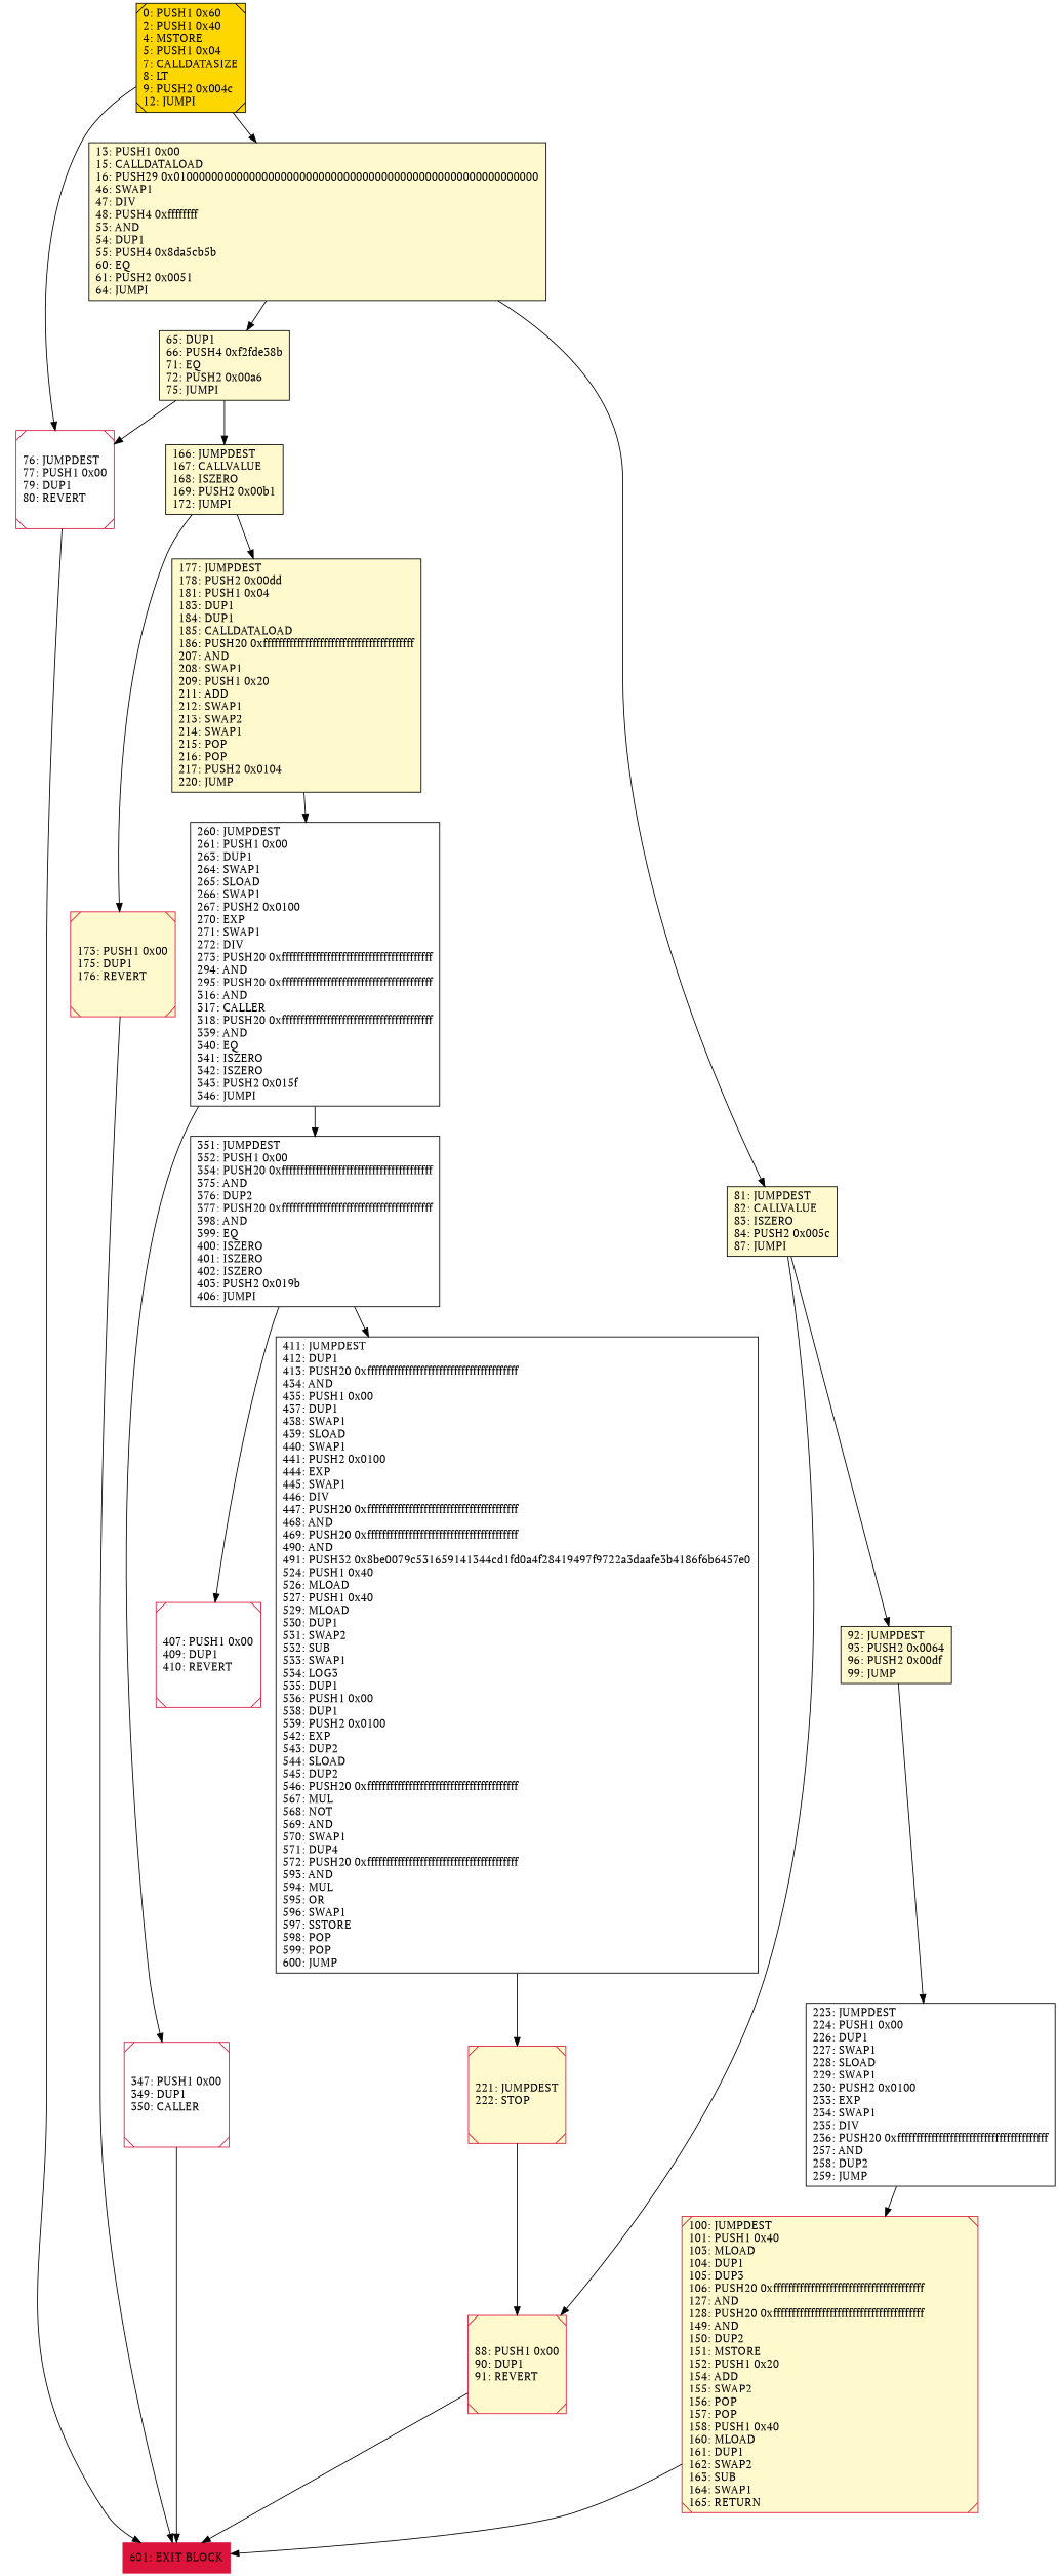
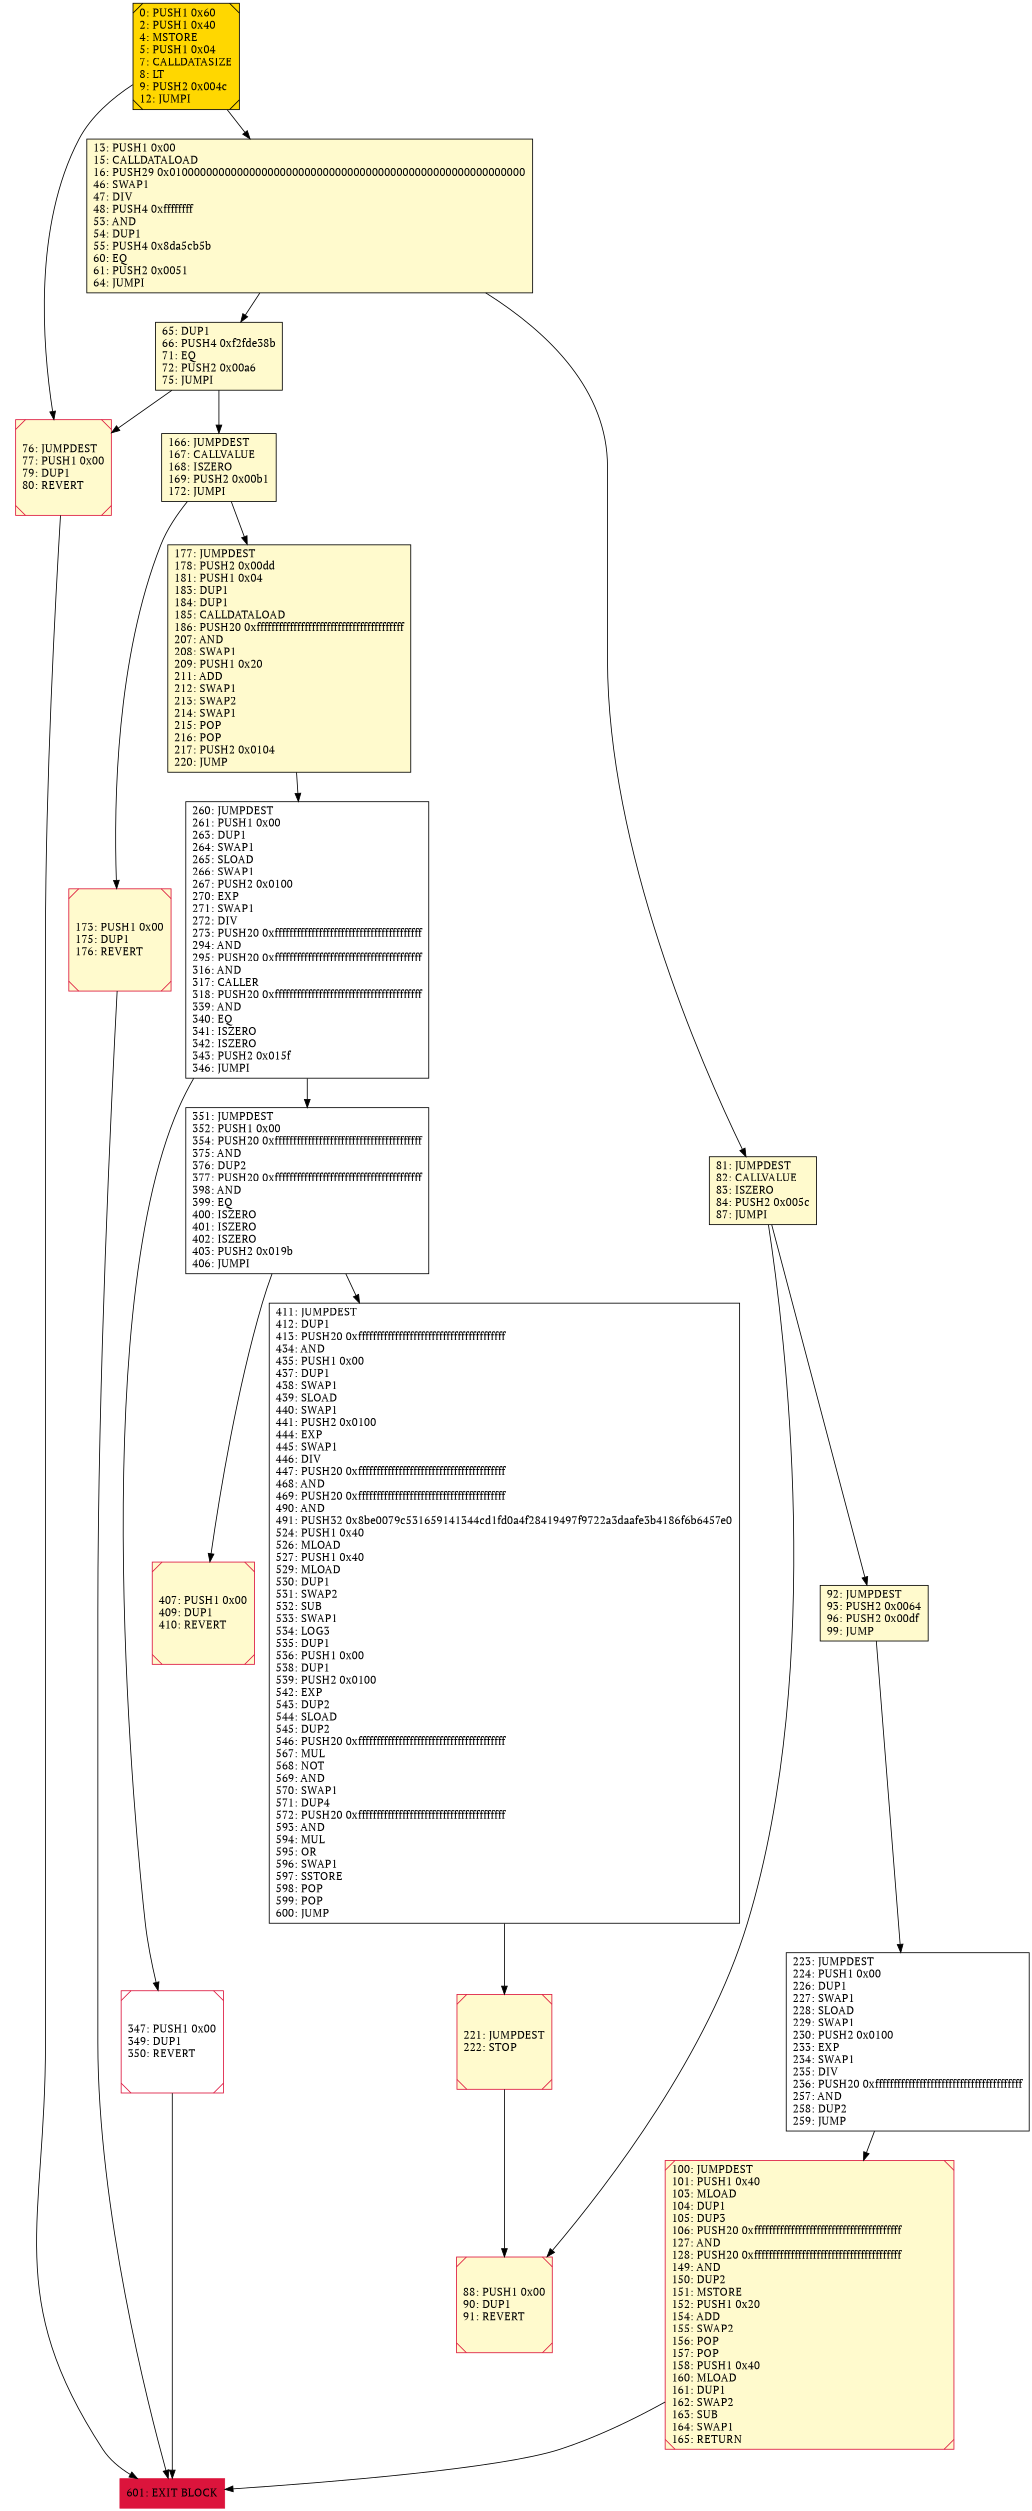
  digraph {
    fontname="PT Serif"
    rankdir=UD
    node [color=black fillcolor=lemonchiffon fontcolor=black fontname="PT Serif" shape=box style=filled]
    edge [fontname="PT Serif"]
    n1 [label="65: DUP1\l66: PUSH4 0xf2fde38b\l71: EQ\l72: PUSH2 0x00a6\l75: JUMPI\l"]
    n2 [label="166: JUMPDEST\l167: CALLVALUE\l168: ISZERO\l169: PUSH2 0x00b1\l172: JUMPI\l"]
-   n3 [color=crimson fillcolor=white label="76: JUMPDEST\l77: PUSH1 0x00\l79: DUP1\l80: REVERT\l" shape=Msquare]
+   n3 [color=crimson label="76: JUMPDEST\l77: PUSH1 0x00\l79: DUP1\l80: REVERT\l" shape=Msquare]
    n4 [color=crimson label="173: PUSH1 0x00\l175: DUP1\l176: REVERT\l" shape=Msquare]
    n5 [label="177: JUMPDEST\l178: PUSH2 0x00dd\l181: PUSH1 0x04\l183: DUP1\l184: DUP1\l185: CALLDATALOAD\l186: PUSH20 0xffffffffffffffffffffffffffffffffffffffff\l207: AND\l208: SWAP1\l209: PUSH1 0x20\l211: ADD\l212: SWAP1\l213: SWAP2\l214: SWAP1\l215: POP\l216: POP\l217: PUSH2 0x0104\l220: JUMP\l"]
    n6 [color=crimson fillcolor=crimson label="601: EXIT BLOCK\l"]
    n7 [fillcolor=gold label="0: PUSH1 0x60\l2: PUSH1 0x40\l4: MSTORE\l5: PUSH1 0x04\l7: CALLDATASIZE\l8: LT\l9: PUSH2 0x004c\l12: JUMPI\l" shape=Msquare]
    n8 [label="13: PUSH1 0x00\l15: CALLDATALOAD\l16: PUSH29 0x0100000000000000000000000000000000000000000000000000000000\l46: SWAP1\l47: DIV\l48: PUSH4 0xffffffff\l53: AND\l54: DUP1\l55: PUSH4 0x8da5cb5b\l60: EQ\l61: PUSH2 0x0051\l64: JUMPI\l"]
    n9 [label="81: JUMPDEST\l82: CALLVALUE\l83: ISZERO\l84: PUSH2 0x005c\l87: JUMPI\l"]
    n10 [label="92: JUMPDEST\l93: PUSH2 0x0064\l96: PUSH2 0x00df\l99: JUMP\l"]
    n11 [color=crimson label="88: PUSH1 0x00\l90: DUP1\l91: REVERT\l" shape=Msquare]
    n12 [fillcolor=white label="260: JUMPDEST\l261: PUSH1 0x00\l263: DUP1\l264: SWAP1\l265: SLOAD\l266: SWAP1\l267: PUSH2 0x0100\l270: EXP\l271: SWAP1\l272: DIV\l273: PUSH20 0xffffffffffffffffffffffffffffffffffffffff\l294: AND\l295: PUSH20 0xffffffffffffffffffffffffffffffffffffffff\l316: AND\l317: CALLER\l318: PUSH20 0xffffffffffffffffffffffffffffffffffffffff\l339: AND\l340: EQ\l341: ISZERO\l342: ISZERO\l343: PUSH2 0x015f\l346: JUMPI\l"]
    n13 [fillcolor=white label="223: JUMPDEST\l224: PUSH1 0x00\l226: DUP1\l227: SWAP1\l228: SLOAD\l229: SWAP1\l230: PUSH2 0x0100\l233: EXP\l234: SWAP1\l235: DIV\l236: PUSH20 0xffffffffffffffffffffffffffffffffffffffff\l257: AND\l258: DUP2\l259: JUMP\l"]
    n14 [color=crimson label="100: JUMPDEST\l101: PUSH1 0x40\l103: MLOAD\l104: DUP1\l105: DUP3\l106: PUSH20 0xffffffffffffffffffffffffffffffffffffffff\l127: AND\l128: PUSH20 0xffffffffffffffffffffffffffffffffffffffff\l149: AND\l150: DUP2\l151: MSTORE\l152: PUSH1 0x20\l154: ADD\l155: SWAP2\l156: POP\l157: POP\l158: PUSH1 0x40\l160: MLOAD\l161: DUP1\l162: SWAP2\l163: SUB\l164: SWAP1\l165: RETURN\l" shape=Msquare]
    n15 [color=crimson label="221: JUMPDEST\l222: STOP\l" shape=Msquare]
    n16 [fillcolor=white label="411: JUMPDEST\l412: DUP1\l413: PUSH20 0xffffffffffffffffffffffffffffffffffffffff\l434: AND\l435: PUSH1 0x00\l437: DUP1\l438: SWAP1\l439: SLOAD\l440: SWAP1\l441: PUSH2 0x0100\l444: EXP\l445: SWAP1\l446: DIV\l447: PUSH20 0xffffffffffffffffffffffffffffffffffffffff\l468: AND\l469: PUSH20 0xffffffffffffffffffffffffffffffffffffffff\l490: AND\l491: PUSH32 0x8be0079c531659141344cd1fd0a4f28419497f9722a3daafe3b4186f6b6457e0\l524: PUSH1 0x40\l526: MLOAD\l527: PUSH1 0x40\l529: MLOAD\l530: DUP1\l531: SWAP2\l532: SUB\l533: SWAP1\l534: LOG3\l535: DUP1\l536: PUSH1 0x00\l538: DUP1\l539: PUSH2 0x0100\l542: EXP\l543: DUP2\l544: SLOAD\l545: DUP2\l546: PUSH20 0xffffffffffffffffffffffffffffffffffffffff\l567: MUL\l568: NOT\l569: AND\l570: SWAP1\l571: DUP4\l572: PUSH20 0xffffffffffffffffffffffffffffffffffffffff\l593: AND\l594: MUL\l595: OR\l596: SWAP1\l597: SSTORE\l598: POP\l599: POP\l600: JUMP\l"]
-   n17 [color=crimson fillcolor=white label="347: PUSH1 0x00\l349: DUP1\l350: CALLER\l" shape=Msquare]
+   n17 [color=crimson fillcolor=white label="347: PUSH1 0x00\l349: DUP1\l350: REVERT\l" shape=Msquare]
    n18 [fillcolor=white label="351: JUMPDEST\l352: PUSH1 0x00\l354: PUSH20 0xffffffffffffffffffffffffffffffffffffffff\l375: AND\l376: DUP2\l377: PUSH20 0xffffffffffffffffffffffffffffffffffffffff\l398: AND\l399: EQ\l400: ISZERO\l401: ISZERO\l402: ISZERO\l403: PUSH2 0x019b\l406: JUMPI\l"]
-   n19 [color=crimson fillcolor=white label="407: PUSH1 0x00\l409: DUP1\l410: REVERT\l" shape=Msquare]
+   n19 [color=crimson label="407: PUSH1 0x00\l409: DUP1\l410: REVERT\l" shape=Msquare]
    n1 -> n2
    n1 -> n3
    n2 -> n4
    n2 -> n5
    n3 -> n6
    n4 -> n6
    n5 -> n12
    n7 -> n3
    n7 -> n8
    n8 -> n1
    n8 -> n9
    n9 -> n10
    n9 -> n11
    n10 -> n13
-   n11 -> n6
    n12 -> n17
    n12 -> n18
    n13 -> n14
    n14 -> n6
    n15 -> n11
    n16 -> n15
    n17 -> n6
    n18 -> n16
    n18 -> n19
  }
